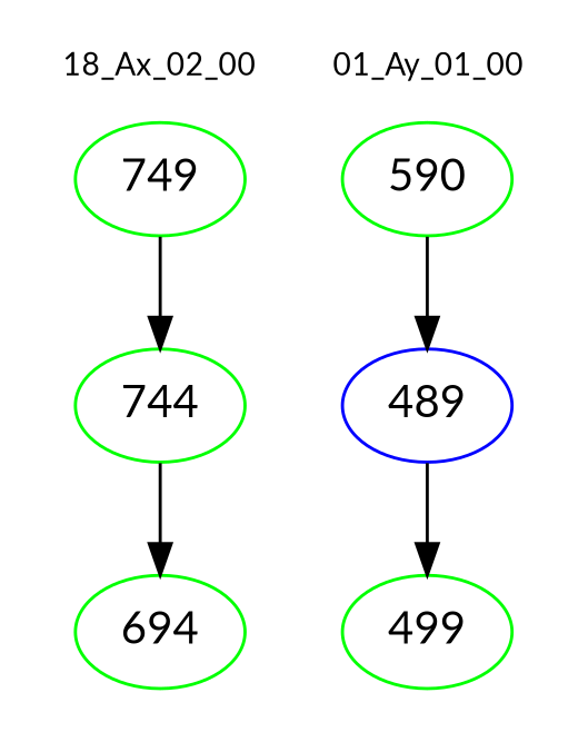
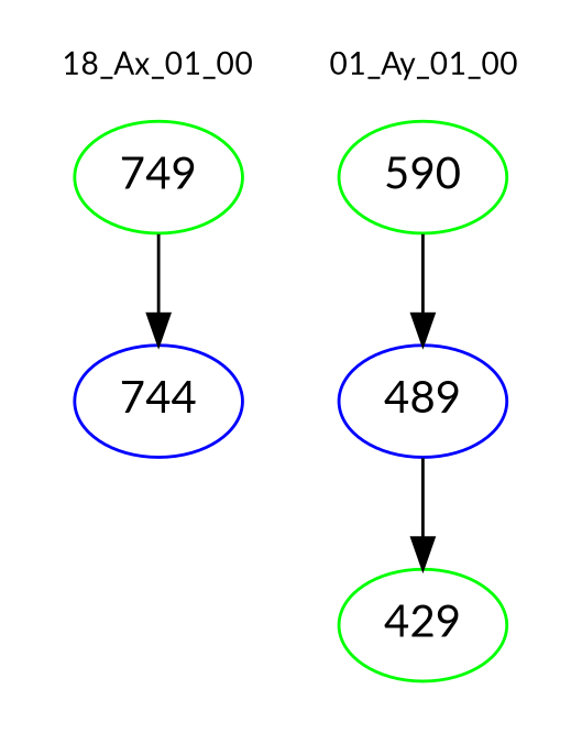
  digraph {
    fontname=Lato
    node [color=green fontname=Lato]
    edge [color=black fontname=Lato]
    n1 [label=749]
-   n2 [label=744]
-   n3 [label=694]
+   n2 [color=blue label=744]
    n4 [label=590]
    n5 [color=blue label=489]
-   n6 [label=499]
+   n6 [label=429]
    subgraph cluster_1 {
      color=white
      fontsize=10
-     label="18_Ax_02_00"
+     label="18_Ax_01_00"
      n1
      n2
-     n3
    }
    subgraph cluster_2 {
      color=white
      fontsize=10
      label="01_Ay_01_00"
      n4
      n5
      n6
    }
    n1 -> n2
-   n2 -> n3
    n4 -> n5
    n5 -> n6
  }
